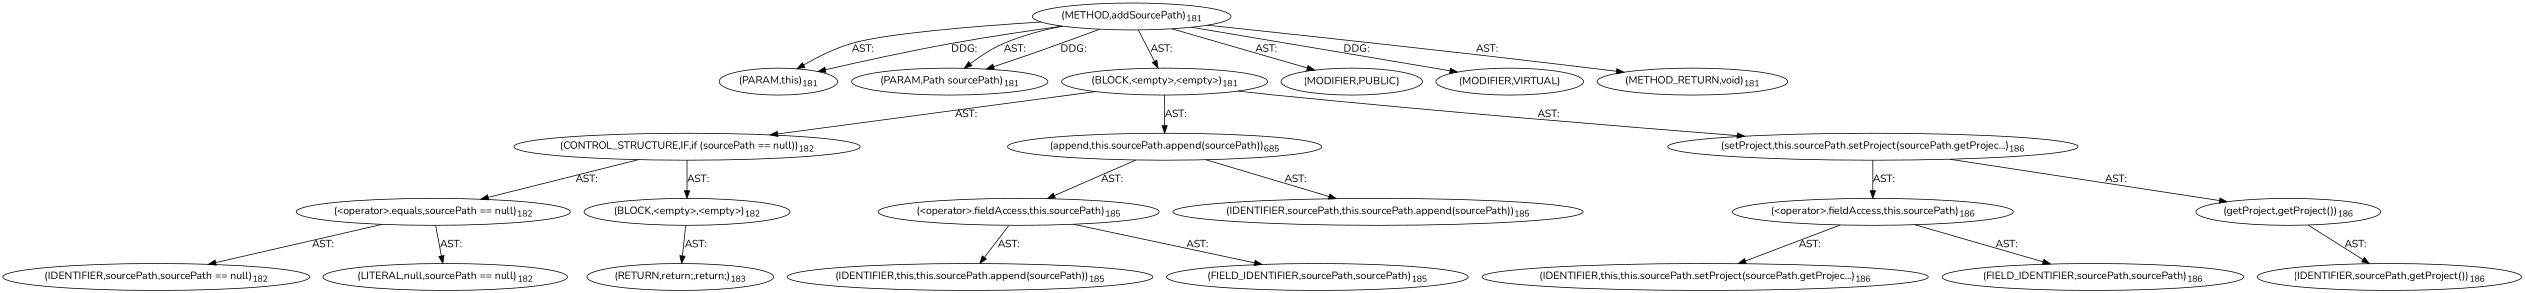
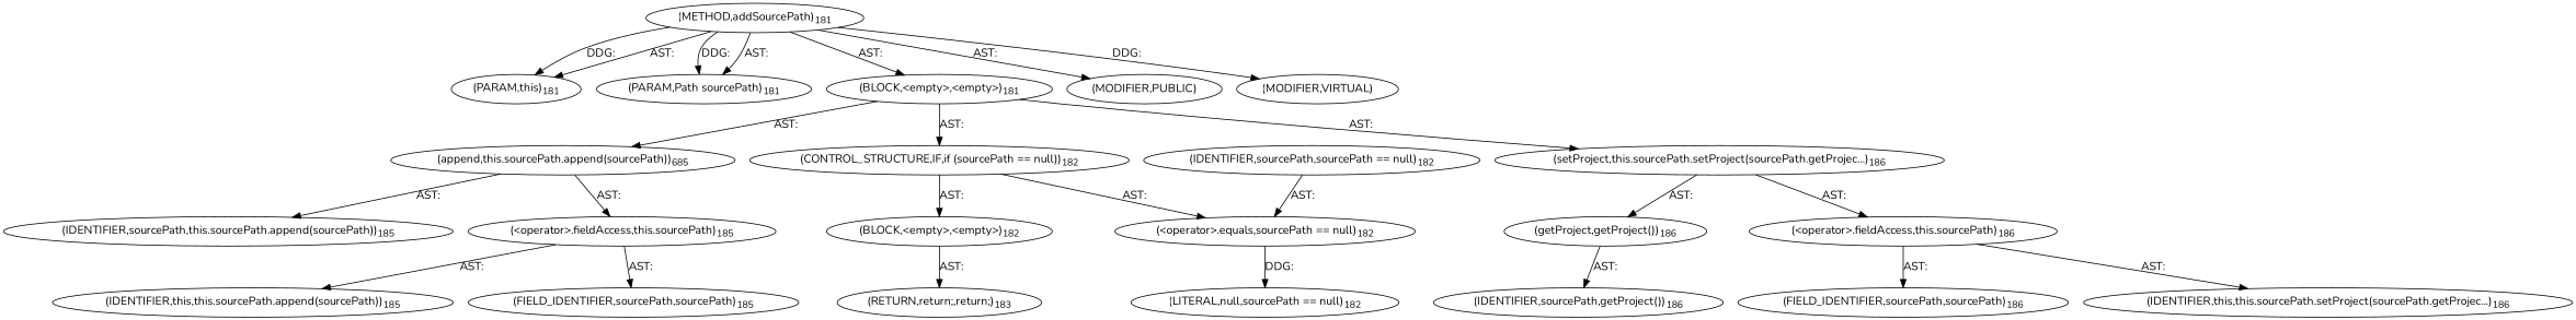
  digraph {
    fontname=Nunito
    node [fontname=Nunito]
    edge [fontname=Nunito]
    n1 [label=<(METHOD,addSourcePath)<SUB>181</SUB>>]
    n2 [label=<(PARAM,this)<SUB>181</SUB>>]
    n3 [label=<(PARAM,Path sourcePath)<SUB>181</SUB>>]
    n4 [label=<(BLOCK,&lt;empty&gt;,&lt;empty&gt;)<SUB>181</SUB>>]
    n5 [label=<(MODIFIER,PUBLIC)>]
    n6 [label=<(MODIFIER,VIRTUAL)>]
-   n7 [label=<(METHOD_RETURN,void)<SUB>181</SUB>>]
    n8 [label=<(CONTROL_STRUCTURE,IF,if (sourcePath == null))<SUB>182</SUB>>]
    n9 [label=<(append,this.sourcePath.append(sourcePath))<SUB>685</SUB>>]
    n10 [label=<(setProject,this.sourcePath.setProject(sourcePath.getProjec...)<SUB>186</SUB>>]
    n11 [label=<(&lt;operator&gt;.equals,sourcePath == null)<SUB>182</SUB>>]
    n12 [label=<(BLOCK,&lt;empty&gt;,&lt;empty&gt;)<SUB>182</SUB>>]
    n13 [label=<(&lt;operator&gt;.fieldAccess,this.sourcePath)<SUB>185</SUB>>]
    n14 [label=<(IDENTIFIER,sourcePath,this.sourcePath.append(sourcePath))<SUB>185</SUB>>]
    n15 [label=<(&lt;operator&gt;.fieldAccess,this.sourcePath)<SUB>186</SUB>>]
    n16 [label=<(getProject,getProject())<SUB>186</SUB>>]
    n17 [label=<(IDENTIFIER,sourcePath,sourcePath == null)<SUB>182</SUB>>]
    n18 [label=<(LITERAL,null,sourcePath == null)<SUB>182</SUB>>]
    n19 [label=<(RETURN,return;,return;)<SUB>183</SUB>>]
    n20 [label=<(IDENTIFIER,this,this.sourcePath.append(sourcePath))<SUB>185</SUB>>]
    n21 [label=<(FIELD_IDENTIFIER,sourcePath,sourcePath)<SUB>185</SUB>>]
    n22 [label=<(IDENTIFIER,this,this.sourcePath.setProject(sourcePath.getProjec...)<SUB>186</SUB>>]
    n23 [label=<(FIELD_IDENTIFIER,sourcePath,sourcePath)<SUB>186</SUB>>]
    n24 [label=<(IDENTIFIER,sourcePath,getProject())<SUB>186</SUB>>]
    n1 -> n2 [label="AST: "]
    n1 -> n2 [label="DDG: "]
    n1 -> n3 [label="AST: "]
    n1 -> n3 [label="DDG: "]
    n1 -> n4 [label="AST: "]
    n1 -> n5 [label="AST: "]
    n1 -> n6 [label="DDG: "]
-   n1 -> n7 [label="AST: "]
    n4 -> n8 [label="AST: "]
    n4 -> n9 [label="AST: "]
    n4 -> n10 [label="AST: "]
    n8 -> n11 [label="AST: "]
    n8 -> n12 [label="AST: "]
    n9 -> n13 [label="AST: "]
    n9 -> n14 [label="AST: "]
    n10 -> n15 [label="AST: "]
    n10 -> n16 [label="AST: "]
-   n11 -> n17 [label="AST: "]
-   n11 -> n18 [label="AST: "]
+   n17 -> n11 [label="AST: "]
+   n11 -> n18 [label="DDG: "]
    n12 -> n19 [label="AST: "]
    n13 -> n20 [label="AST: "]
    n13 -> n21 [label="AST: "]
    n15 -> n22 [label="AST: "]
    n15 -> n23 [label="AST: "]
    n16 -> n24 [label="AST: "]
  }
